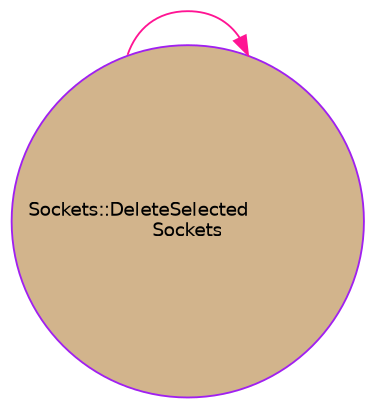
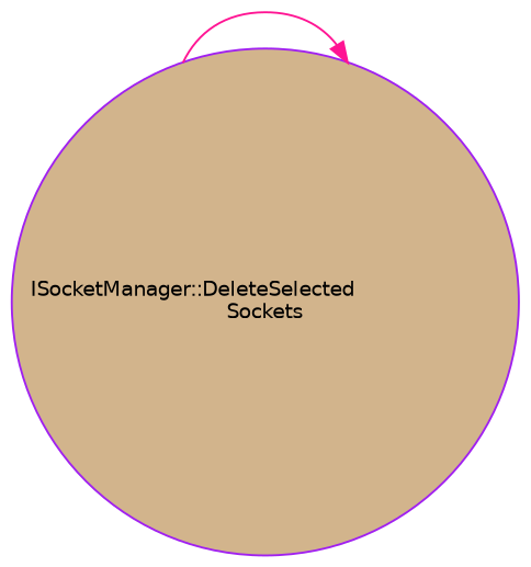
  digraph {
    rankdir=LR
-   n1 [color=purple fillcolor=tan fontcolor=black fontname=Helvetica fontsize=10 height=0.2 label="Sockets::DeleteSelected\lSockets" shape=circle style=filled width=0.4]
+   n1 [color=purple fillcolor=tan fontcolor=black fontname=Helvetica fontsize=10 height=0.2 label="ISocketManager::DeleteSelected\lSockets" shape=circle style=filled width=0.4]
    n1 -> n1 [color=deeppink fontname=Helvetica fontsize=10 labelfontname=Helvetica labelfontsize=10 style=solid]
  }
